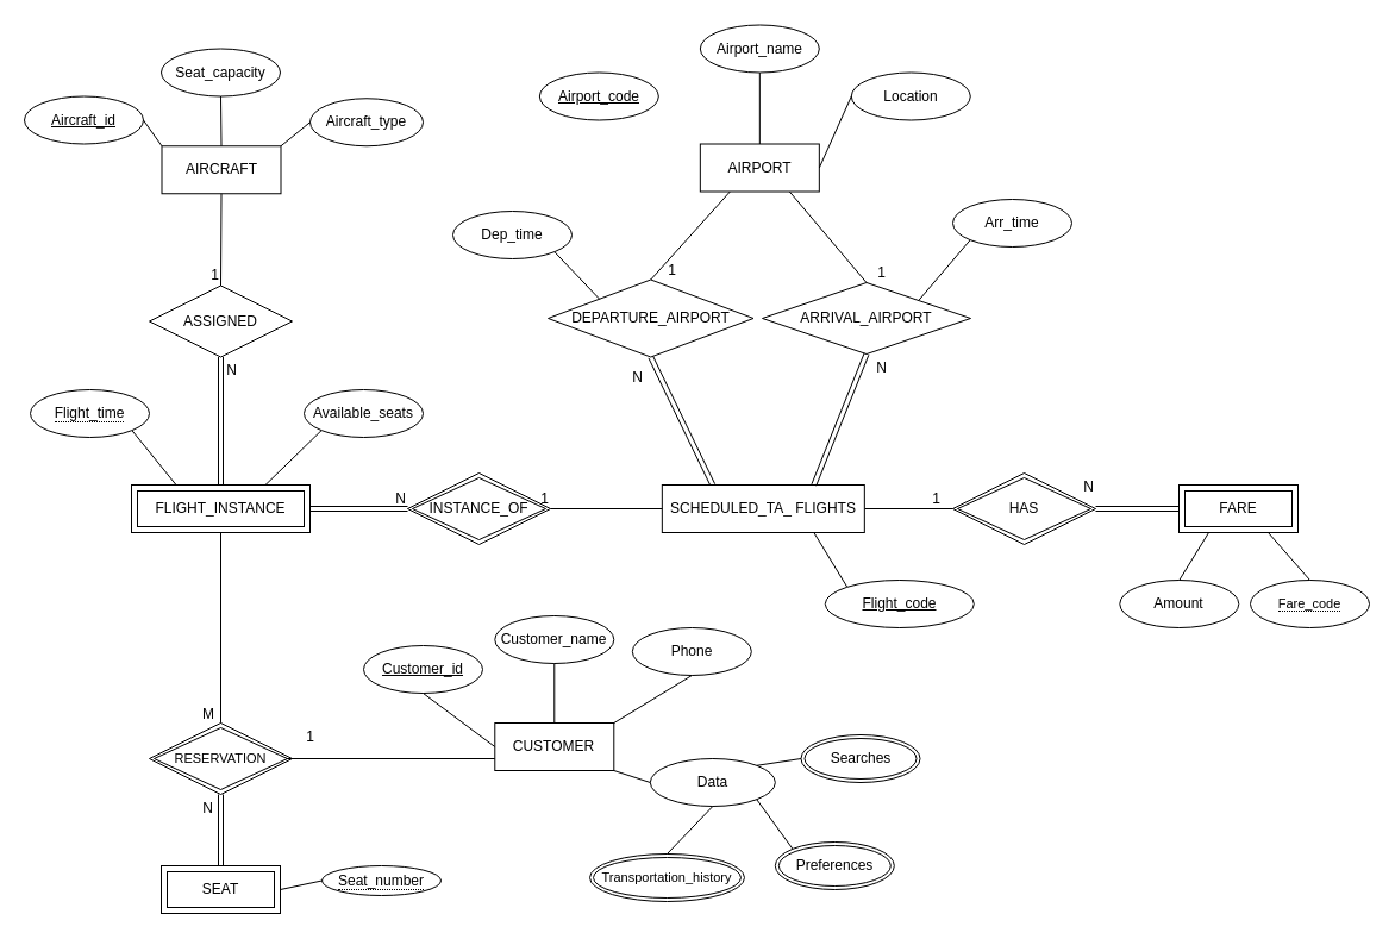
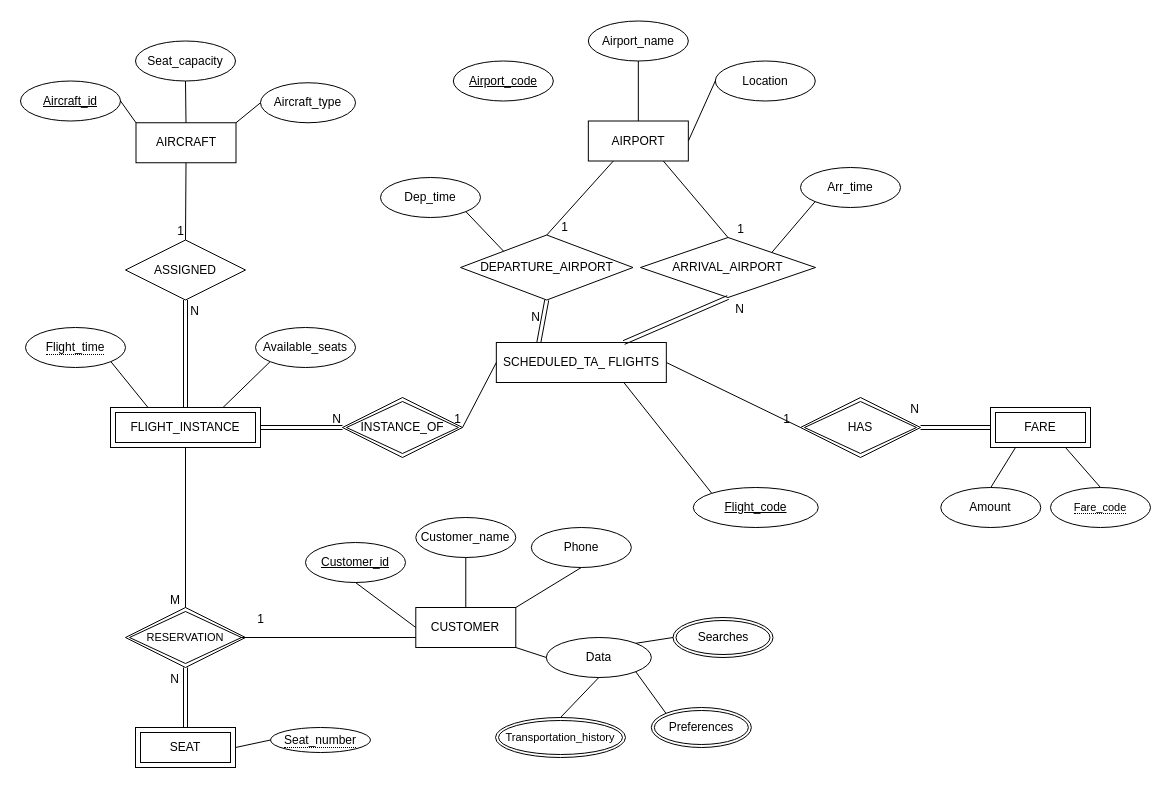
  <mxCell id="0" />
  <mxCell id="1" parent="0" />
  <mxCell id="2" value="AIRPORT" style="whiteSpace=wrap;html=1;align=center;" vertex="1" parent="1"><mxGeometry x="587.83" y="120.5" width="100" height="40" as="geometry" /></mxCell>
  <mxCell id="3" value="" style="endArrow=none;html=1;rounded=0;entryX=0;entryY=0.5;entryDx=0;entryDy=0;exitX=1;exitY=0.5;exitDx=0;exitDy=0;" edge="1" parent="1" source="47" target="61"><mxGeometry relative="1" as="geometry"><mxPoint x="607" y="408" as="sourcePoint" /><mxPoint x="410" y="192.86" as="targetPoint" /></mxGeometry></mxCell>
  <mxCell id="4" value="1" style="resizable=0;html=1;whiteSpace=wrap;align=right;verticalAlign=bottom;" connectable="0" vertex="1" parent="3"><mxGeometry x="1" relative="1" as="geometry"><mxPoint x="-9" as="offset" /></mxGeometry></mxCell>
  <mxCell id="5" value="ARRIVAL_AIRPORT" style="shape=rhombus;perimeter=rhombusPerimeter;whiteSpace=wrap;html=1;align=center;" vertex="1" parent="1"><mxGeometry x="640" y="237" width="175" height="60" as="geometry" /></mxCell>
  <mxCell id="6" value="DEPARTURE_AIRPORT" style="shape=rhombus;perimeter=rhombusPerimeter;whiteSpace=wrap;html=1;align=center;" vertex="1" parent="1"><mxGeometry x="460" y="234.5" width="172.5" height="65" as="geometry" /></mxCell>
  <mxCell id="7" value="" style="endArrow=none;html=1;rounded=0;entryX=0.5;entryY=0;entryDx=0;entryDy=0;exitX=0.25;exitY=1;exitDx=0;exitDy=0;" edge="1" parent="1" source="2" target="6"><mxGeometry relative="1" as="geometry"><mxPoint x="405" y="262" as="sourcePoint" /><mxPoint x="395" y="432" as="targetPoint" /></mxGeometry></mxCell>
  <mxCell id="8" value="1" style="resizable=0;html=1;whiteSpace=wrap;align=right;verticalAlign=bottom;" connectable="0" vertex="1" parent="7"><mxGeometry x="1" relative="1" as="geometry"><mxPoint x="23" as="offset" /></mxGeometry></mxCell>
  <mxCell id="9" value="" style="endArrow=none;html=1;rounded=0;entryX=0.5;entryY=0;entryDx=0;entryDy=0;exitX=0.75;exitY=1;exitDx=0;exitDy=0;" edge="1" parent="1" source="2" target="5"><mxGeometry relative="1" as="geometry"><mxPoint x="758.36" y="237" as="sourcePoint" /><mxPoint x="578.36" y="327" as="targetPoint" /></mxGeometry></mxCell>
  <mxCell id="10" value="1" style="resizable=0;html=1;whiteSpace=wrap;align=right;verticalAlign=bottom;" connectable="0" vertex="1" parent="9"><mxGeometry x="1" relative="1" as="geometry"><mxPoint x="18" as="offset" /></mxGeometry></mxCell>
  <mxCell id="11" value="Airport_code" style="ellipse;whiteSpace=wrap;html=1;align=center;fontStyle=4;" vertex="1" parent="1"><mxGeometry x="452.83" y="60.5" width="100" height="40" as="geometry" /></mxCell>
  <mxCell id="12" value="Location" style="ellipse;whiteSpace=wrap;html=1;align=center;" vertex="1" parent="1"><mxGeometry x="714.79" y="60.5" width="100" height="40" as="geometry" /></mxCell>
  <mxCell id="13" value="Airport_name" style="ellipse;whiteSpace=wrap;html=1;align=center;" vertex="1" parent="1"><mxGeometry x="587.83" y="20.5" width="100" height="40" as="geometry" /></mxCell>
  <mxCell id="14" value="" style="endArrow=none;html=1;rounded=0;exitX=0.5;exitY=1;exitDx=0;exitDy=0;entryX=0.5;entryY=0;entryDx=0;entryDy=0;" edge="1" parent="1" source="13" target="2"><mxGeometry relative="1" as="geometry"><mxPoint x="545.47" y="90.5" as="sourcePoint" /><mxPoint x="705.47" y="90.5" as="targetPoint" /></mxGeometry></mxCell>
  <mxCell id="15" value="" style="endArrow=none;html=1;rounded=0;exitX=0;exitY=0.5;exitDx=0;exitDy=0;entryX=1;entryY=0.5;entryDx=0;entryDy=0;" edge="1" parent="1" source="12" target="2"><mxGeometry relative="1" as="geometry"><mxPoint x="545.47" y="90.5" as="sourcePoint" /><mxPoint x="705.47" y="90.5" as="targetPoint" /></mxGeometry></mxCell>
  <mxCell id="16" value="CUSTOMER" style="whiteSpace=wrap;html=1;align=center;" vertex="1" parent="1"><mxGeometry x="415.29" y="607" width="100" height="40" as="geometry" /></mxCell>
  <mxCell id="17" value="Customer_id" style="ellipse;whiteSpace=wrap;html=1;align=center;fontStyle=4;" vertex="1" parent="1"><mxGeometry x="305" y="542" width="100" height="40" as="geometry" /></mxCell>
  <mxCell id="18" value="Customer_name" style="ellipse;whiteSpace=wrap;html=1;align=center;" vertex="1" parent="1"><mxGeometry x="415.29" y="517" width="100" height="40" as="geometry" /></mxCell>
  <mxCell id="19" value="Data" style="ellipse;whiteSpace=wrap;html=1;align=center;" vertex="1" parent="1"><mxGeometry x="545.83" y="637" width="105" height="40" as="geometry" /></mxCell>
  <mxCell id="20" value="" style="endArrow=none;html=1;rounded=0;entryX=0;entryY=0.5;entryDx=0;entryDy=0;exitX=0.5;exitY=1;exitDx=0;exitDy=0;" edge="1" parent="1" source="17" target="16"><mxGeometry relative="1" as="geometry"><mxPoint x="440.29" y="542" as="sourcePoint" /><mxPoint x="600.29" y="542" as="targetPoint" /></mxGeometry></mxCell>
  <mxCell id="21" value="" style="endArrow=none;html=1;rounded=0;entryX=1;entryY=1;entryDx=0;entryDy=0;exitX=0;exitY=0.5;exitDx=0;exitDy=0;" edge="1" parent="1" source="19" target="16"><mxGeometry relative="1" as="geometry"><mxPoint x="440.29" y="612" as="sourcePoint" /><mxPoint x="600.29" y="612" as="targetPoint" /></mxGeometry></mxCell>
  <mxCell id="22" value="" style="endArrow=none;html=1;rounded=0;exitX=0;exitY=0;exitDx=0;exitDy=0;entryX=1;entryY=1;entryDx=0;entryDy=0;" edge="1" parent="1" source="24" target="19"><mxGeometry relative="1" as="geometry"><mxPoint x="830.29" y="702" as="sourcePoint" /><mxPoint x="670.29" y="672" as="targetPoint" /></mxGeometry></mxCell>
  <mxCell id="23" value="" style="endArrow=none;html=1;rounded=0;entryX=1;entryY=0;entryDx=0;entryDy=0;exitX=0;exitY=0.5;exitDx=0;exitDy=0;" edge="1" parent="1" source="26" target="19"><mxGeometry relative="1" as="geometry"><mxPoint x="900.29" y="682" as="sourcePoint" /><mxPoint x="790.29" y="602" as="targetPoint" /></mxGeometry></mxCell>
  <mxCell id="24" value="Preferences" style="ellipse;shape=doubleEllipse;margin=3;whiteSpace=wrap;html=1;align=center;" vertex="1" parent="1"><mxGeometry x="650.83" y="707" width="100" height="40" as="geometry" /></mxCell>
  <mxCell id="25" value="Transportation_history" style="ellipse;shape=doubleEllipse;margin=3;whiteSpace=wrap;html=1;align=center;fontSize=11;" vertex="1" parent="1"><mxGeometry x="495" y="717" width="130" height="40" as="geometry" /></mxCell>
  <mxCell id="26" value="Searches" style="ellipse;shape=doubleEllipse;margin=3;whiteSpace=wrap;html=1;align=center;" vertex="1" parent="1"><mxGeometry x="672.5" y="617" width="100" height="40" as="geometry" /></mxCell>
  <mxCell id="27" value="" style="endArrow=none;html=1;rounded=0;entryX=0.5;entryY=1;entryDx=0;entryDy=0;" edge="1" parent="1" source="16" target="18"><mxGeometry relative="1" as="geometry"><mxPoint x="420.29" y="652" as="sourcePoint" /><mxPoint x="580.29" y="652" as="targetPoint" /></mxGeometry></mxCell>
  <mxCell id="28" value="Phone" style="ellipse;whiteSpace=wrap;html=1;align=center;" vertex="1" parent="1"><mxGeometry x="530.83" y="527" width="100" height="40" as="geometry" /></mxCell>
  <mxCell id="29" value="" style="endArrow=none;html=1;rounded=0;entryX=0.5;entryY=1;entryDx=0;entryDy=0;exitX=1;exitY=0;exitDx=0;exitDy=0;" edge="1" parent="1" source="16" target="28"><mxGeometry relative="1" as="geometry"><mxPoint x="500.29" y="542" as="sourcePoint" /><mxPoint x="660.29" y="542" as="targetPoint" /></mxGeometry></mxCell>
  <mxCell id="30" value="SEAT" style="shape=ext;margin=3;double=1;whiteSpace=wrap;html=1;align=center;" vertex="1" parent="1"><mxGeometry x="135" y="727" width="100" height="40" as="geometry" /></mxCell>
  <mxCell id="31" value="RESERVATION" style="shape=rhombus;double=1;perimeter=rhombusPerimeter;whiteSpace=wrap;html=1;align=center;fontSize=11;" vertex="1" parent="1"><mxGeometry x="125" y="607" width="120" height="60" as="geometry" /></mxCell>
  <mxCell id="32" value="&lt;span style=&quot;border-bottom: 1px dotted&quot;&gt;Seat_number&lt;/span&gt;" style="ellipse;whiteSpace=wrap;html=1;align=center;" vertex="1" parent="1"><mxGeometry x="270" y="727" width="100" height="25" as="geometry" /></mxCell>
  <mxCell id="33" value="" style="endArrow=none;html=1;rounded=0;entryX=0.5;entryY=0;entryDx=0;entryDy=0;exitX=0.5;exitY=1;exitDx=0;exitDy=0;" edge="1" parent="1" source="51" target="31"><mxGeometry relative="1" as="geometry"><mxPoint x="120" y="477" as="sourcePoint" /><mxPoint x="330" y="557" as="targetPoint" /></mxGeometry></mxCell>
  <mxCell id="34" value="M" style="resizable=0;html=1;whiteSpace=wrap;align=right;verticalAlign=bottom;" connectable="0" vertex="1" parent="33"><mxGeometry x="1" relative="1" as="geometry"><mxPoint x="-4" y="1" as="offset" /></mxGeometry></mxCell>
  <mxCell id="35" value="" style="endArrow=none;html=1;rounded=0;exitX=1;exitY=0.5;exitDx=0;exitDy=0;entryX=0;entryY=0.5;entryDx=0;entryDy=0;" edge="1" parent="1" source="30" target="32"><mxGeometry relative="1" as="geometry"><mxPoint x="125.29" y="667" as="sourcePoint" /><mxPoint x="285.29" y="667" as="targetPoint" /></mxGeometry></mxCell>
  <mxCell id="36" value="" style="shape=link;html=1;rounded=0;entryX=0.5;entryY=1;entryDx=0;entryDy=0;exitX=0.5;exitY=0;exitDx=0;exitDy=0;" edge="1" parent="1" source="30" target="31"><mxGeometry relative="1" as="geometry"><mxPoint x="-135" y="697" as="sourcePoint" /><mxPoint x="25" y="697" as="targetPoint" /></mxGeometry></mxCell>
  <mxCell id="37" value="N" style="resizable=0;html=1;whiteSpace=wrap;align=right;verticalAlign=bottom;" connectable="0" vertex="1" parent="36"><mxGeometry x="1" relative="1" as="geometry"><mxPoint x="-5" y="20" as="offset" /></mxGeometry></mxCell>
  <mxCell id="38" style="edgeStyle=orthogonalEdgeStyle;rounded=0;orthogonalLoop=1;jettySize=auto;html=1;exitX=0.5;exitY=1;exitDx=0;exitDy=0;" edge="1" parent="1"><mxGeometry relative="1" as="geometry"><mxPoint x="633.63" y="342.86" as="sourcePoint" /><mxPoint x="633.63" y="342.86" as="targetPoint" /></mxGeometry></mxCell>
  <mxCell id="39" value="" style="shape=link;html=1;rounded=0;entryX=0.5;entryY=1;entryDx=0;entryDy=0;exitX=0.25;exitY=0;exitDx=0;exitDy=0;" edge="1" parent="1" source="47" target="6"><mxGeometry relative="1" as="geometry"><mxPoint x="635" y="292" as="sourcePoint" /><mxPoint x="715" y="362" as="targetPoint" /></mxGeometry></mxCell>
  <mxCell id="40" value="N" style="resizable=0;html=1;whiteSpace=wrap;align=right;verticalAlign=bottom;" connectable="0" vertex="1" parent="39"><mxGeometry x="1" relative="1" as="geometry"><mxPoint x="-5" y="25" as="offset" /></mxGeometry></mxCell>
  <mxCell id="41" value="AIRCRAFT" style="whiteSpace=wrap;html=1;align=center;" vertex="1" parent="1"><mxGeometry x="135.5" y="122.25" width="100" height="40" as="geometry" /></mxCell>
  <mxCell id="42" value="ASSIGNED" style="shape=rhombus;perimeter=rhombusPerimeter;whiteSpace=wrap;html=1;align=center;" vertex="1" parent="1"><mxGeometry x="125" y="239.5" width="120" height="60" as="geometry" /></mxCell>
  <mxCell id="43" value="" style="endArrow=none;html=1;rounded=0;exitX=0.5;exitY=1;exitDx=0;exitDy=0;entryX=0.5;entryY=0;entryDx=0;entryDy=0;" edge="1" parent="1" source="41" target="42"><mxGeometry relative="1" as="geometry"><mxPoint x="70" y="187" as="sourcePoint" /><mxPoint x="135" y="187" as="targetPoint" /><Array as="points" /></mxGeometry></mxCell>
  <mxCell id="44" value="1" style="resizable=0;html=1;whiteSpace=wrap;align=right;verticalAlign=bottom;" connectable="0" vertex="1" parent="43"><mxGeometry x="1" relative="1" as="geometry" /></mxCell>
  <mxCell id="45" value="" style="shape=link;html=1;rounded=0;entryX=0.5;entryY=1;entryDx=0;entryDy=0;exitX=0.5;exitY=0;exitDx=0;exitDy=0;" edge="1" parent="1" source="51" target="42"><mxGeometry relative="1" as="geometry"><mxPoint x="95" y="407" as="sourcePoint" /><mxPoint x="-120" y="437" as="targetPoint" /></mxGeometry></mxCell>
  <mxCell id="46" value="N" style="resizable=0;html=1;whiteSpace=wrap;align=right;verticalAlign=bottom;" connectable="0" vertex="1" parent="45"><mxGeometry x="1" relative="1" as="geometry"><mxPoint x="15" y="20" as="offset" /></mxGeometry></mxCell>
- <mxCell id="47" value="SCHEDULED_TA_ FLIGHTS" style="whiteSpace=wrap;html=1;align=center;" vertex="1" parent="1"><mxGeometry x="555.83" y="407" width="170" height="40" as="geometry" /></mxCell>
+ <mxCell id="47" value="SCHEDULED_TA_ FLIGHTS" style="whiteSpace=wrap;html=1;align=center;" vertex="1" parent="1"><mxGeometry x="495.83" y="342" width="170" height="40" as="geometry" /></mxCell>
  <mxCell id="48" value="" style="endArrow=none;html=1;rounded=0;exitX=0;exitY=0.75;exitDx=0;exitDy=0;" edge="1" parent="1" source="16"><mxGeometry relative="1" as="geometry"><mxPoint x="255.29" y="637" as="sourcePoint" /><mxPoint x="240" y="637" as="targetPoint" /></mxGeometry></mxCell>
  <mxCell id="49" value="1" style="resizable=0;html=1;whiteSpace=wrap;align=right;verticalAlign=bottom;" connectable="0" vertex="1" parent="48"><mxGeometry x="1" relative="1" as="geometry"><mxPoint x="25" y="-10" as="offset" /></mxGeometry></mxCell>
  <mxCell id="50" value="" style="endArrow=none;html=1;rounded=0;entryX=0.5;entryY=1;entryDx=0;entryDy=0;exitX=0.5;exitY=0;exitDx=0;exitDy=0;" edge="1" parent="1" source="25" target="19"><mxGeometry relative="1" as="geometry"><mxPoint x="455.29" y="692" as="sourcePoint" /><mxPoint x="615.29" y="692" as="targetPoint" /></mxGeometry></mxCell>
  <mxCell id="51" value="FLIGHT_INSTANCE" style="shape=ext;margin=3;double=1;whiteSpace=wrap;html=1;align=center;" vertex="1" parent="1"><mxGeometry x="110" y="407" width="150" height="40" as="geometry" /></mxCell>
  <mxCell id="52" value="" style="shape=link;html=1;rounded=0;exitX=1;exitY=0.5;exitDx=0;exitDy=0;entryX=0;entryY=0.5;entryDx=0;entryDy=0;" edge="1" parent="1" source="51" target="56"><mxGeometry relative="1" as="geometry"><mxPoint x="163.75" y="421.6" as="sourcePoint" /><mxPoint x="323.75" y="421.6" as="targetPoint" /></mxGeometry></mxCell>
  <mxCell id="53" value="N" style="resizable=0;html=1;whiteSpace=wrap;align=right;verticalAlign=bottom;" connectable="0" vertex="1" parent="52"><mxGeometry x="1" relative="1" as="geometry" /></mxCell>
  <mxCell id="54" value="" style="endArrow=none;html=1;rounded=0;exitX=0;exitY=0.5;exitDx=0;exitDy=0;entryX=1;entryY=0.5;entryDx=0;entryDy=0;" edge="1" parent="1" source="47" target="56"><mxGeometry relative="1" as="geometry"><mxPoint x="240" y="377" as="sourcePoint" /><mxPoint x="430" y="407" as="targetPoint" /></mxGeometry></mxCell>
  <mxCell id="55" value="1" style="resizable=0;html=1;whiteSpace=wrap;align=right;verticalAlign=bottom;" connectable="0" vertex="1" parent="54"><mxGeometry x="1" relative="1" as="geometry" /></mxCell>
  <mxCell id="56" value="INSTANCE_OF" style="shape=rhombus;double=1;perimeter=rhombusPerimeter;whiteSpace=wrap;html=1;align=center;" vertex="1" parent="1"><mxGeometry x="342" y="397" width="120" height="60" as="geometry" /></mxCell>
  <mxCell id="57" value="Flight_code" style="ellipse;whiteSpace=wrap;html=1;align=center;fontStyle=4;" vertex="1" parent="1"><mxGeometry x="692.79" y="487" width="125" height="40" as="geometry" /></mxCell>
  <mxCell id="58" value="" style="endArrow=none;html=1;rounded=0;exitX=0.75;exitY=0;exitDx=0;exitDy=0;entryX=0;entryY=1;entryDx=0;entryDy=0;" edge="1" parent="1" source="51" target="76"><mxGeometry relative="1" as="geometry"><mxPoint x="140" y="357" as="sourcePoint" /><mxPoint x="253.5" y="357.6" as="targetPoint" /></mxGeometry></mxCell>
  <mxCell id="59" value="" style="endArrow=none;html=1;rounded=0;exitX=0.75;exitY=1;exitDx=0;exitDy=0;entryX=0;entryY=0;entryDx=0;entryDy=0;" edge="1" parent="1" source="47" target="57"><mxGeometry relative="1" as="geometry"><mxPoint x="660" y="377" as="sourcePoint" /><mxPoint x="700" y="507" as="targetPoint" /></mxGeometry></mxCell>
  <mxCell id="60" value="FARE" style="shape=ext;margin=3;double=1;whiteSpace=wrap;html=1;align=center;" vertex="1" parent="1"><mxGeometry x="990" y="407" width="100" height="40" as="geometry" /></mxCell>
  <mxCell id="61" value="HAS" style="shape=rhombus;double=1;perimeter=rhombusPerimeter;whiteSpace=wrap;html=1;align=center;" vertex="1" parent="1"><mxGeometry x="800" y="397" width="120" height="60" as="geometry" /></mxCell>
  <mxCell id="62" value="" style="endArrow=none;html=1;rounded=0;exitX=0.25;exitY=1;exitDx=0;exitDy=0;entryX=0.5;entryY=0;entryDx=0;entryDy=0;" edge="1" parent="1" source="60" target="68"><mxGeometry relative="1" as="geometry"><mxPoint x="1053.36" y="312" as="sourcePoint" /><mxPoint x="1113.36" y="452" as="targetPoint" /></mxGeometry></mxCell>
  <mxCell id="63" style="edgeStyle=orthogonalEdgeStyle;rounded=0;orthogonalLoop=1;jettySize=auto;html=1;exitX=0.5;exitY=1;exitDx=0;exitDy=0;" edge="1" parent="1"><mxGeometry relative="1" as="geometry"><mxPoint x="758.36" y="507" as="sourcePoint" /><mxPoint x="758.36" y="507" as="targetPoint" /></mxGeometry></mxCell>
  <mxCell id="64" value="" style="shape=link;html=1;rounded=0;entryX=1;entryY=0.5;entryDx=0;entryDy=0;exitX=0;exitY=0.5;exitDx=0;exitDy=0;" edge="1" parent="1" source="60" target="61"><mxGeometry relative="1" as="geometry"><mxPoint x="878.36" y="317" as="sourcePoint" /><mxPoint x="1038.36" y="317" as="targetPoint" /></mxGeometry></mxCell>
  <mxCell id="65" value="N" style="resizable=0;html=1;whiteSpace=wrap;align=right;verticalAlign=bottom;" connectable="0" vertex="1" parent="64"><mxGeometry x="1" relative="1" as="geometry"><mxPoint y="-10" as="offset" /></mxGeometry></mxCell>
  <mxCell id="66" value="&lt;span style=&quot;border-bottom: 1px dotted; font-size: 11px;&quot;&gt;Fare_code&lt;/span&gt;" style="ellipse;whiteSpace=wrap;html=1;align=center;fontSize=11;" vertex="1" parent="1"><mxGeometry x="1050" y="487" width="100" height="40" as="geometry" /></mxCell>
  <mxCell id="67" value="" style="endArrow=none;html=1;rounded=0;exitX=0.75;exitY=1;exitDx=0;exitDy=0;entryX=0.5;entryY=0;entryDx=0;entryDy=0;" edge="1" parent="1" source="60" target="66"><mxGeometry relative="1" as="geometry"><mxPoint x="994.07" y="337.86" as="sourcePoint" /><mxPoint x="1128.715" y="397.002" as="targetPoint" /></mxGeometry></mxCell>
  <mxCell id="68" value="Amount" style="ellipse;whiteSpace=wrap;html=1;align=center;" vertex="1" parent="1"><mxGeometry x="940.29" y="487" width="100" height="40" as="geometry" /></mxCell>
  <mxCell id="69" value="" style="shape=link;html=1;rounded=0;entryX=0.5;entryY=1;entryDx=0;entryDy=0;exitX=0.75;exitY=0;exitDx=0;exitDy=0;" edge="1" parent="1" source="47" target="5"><mxGeometry relative="1" as="geometry"><mxPoint x="760" y="357" as="sourcePoint" /><mxPoint x="920" y="357" as="targetPoint" /></mxGeometry></mxCell>
  <mxCell id="70" value="N" style="resizable=0;html=1;whiteSpace=wrap;align=right;verticalAlign=bottom;" connectable="0" vertex="1" parent="69"><mxGeometry x="1" relative="1" as="geometry"><mxPoint x="18" y="20" as="offset" /></mxGeometry></mxCell>
  <mxCell id="71" value="" style="endArrow=none;html=1;rounded=0;entryX=0.25;entryY=0;entryDx=0;entryDy=0;exitX=1;exitY=1;exitDx=0;exitDy=0;" edge="1" parent="1" source="77" target="51"><mxGeometry relative="1" as="geometry"><mxPoint x="100" y="357" as="sourcePoint" /><mxPoint x="20" y="387" as="targetPoint" /></mxGeometry></mxCell>
  <mxCell id="72" value="Arr_time" style="ellipse;whiteSpace=wrap;html=1;align=center;" vertex="1" parent="1"><mxGeometry x="800" y="167" width="100" height="40" as="geometry" /></mxCell>
  <mxCell id="73" value="" style="endArrow=none;html=1;rounded=0;exitX=1;exitY=0;exitDx=0;exitDy=0;entryX=0;entryY=1;entryDx=0;entryDy=0;" edge="1" parent="1" source="5" target="72"><mxGeometry relative="1" as="geometry"><mxPoint x="975.36" y="162" as="sourcePoint" /><mxPoint x="976.72" y="177" as="targetPoint" /></mxGeometry></mxCell>
  <mxCell id="74" value="Dep_time" style="ellipse;whiteSpace=wrap;html=1;align=center;" vertex="1" parent="1"><mxGeometry x="380" y="177" width="100" height="40" as="geometry" /></mxCell>
  <mxCell id="75" value="" style="endArrow=none;html=1;rounded=0;exitX=0;exitY=0;exitDx=0;exitDy=0;entryX=1;entryY=1;entryDx=0;entryDy=0;" edge="1" parent="1" source="6" target="74"><mxGeometry relative="1" as="geometry"><mxPoint x="370" y="224.5" as="sourcePoint" /><mxPoint x="326" y="515.5" as="targetPoint" /></mxGeometry></mxCell>
  <mxCell id="76" value="Available_seats" style="ellipse;whiteSpace=wrap;html=1;align=center;" vertex="1" parent="1"><mxGeometry x="255" y="327" width="100" height="40" as="geometry" /></mxCell>
  <mxCell id="77" value="&lt;span style=&quot;border-bottom: 1px dotted&quot;&gt;Flight_time&lt;/span&gt;" style="ellipse;whiteSpace=wrap;html=1;align=center;" vertex="1" parent="1"><mxGeometry x="25" y="327" width="100" height="40" as="geometry" /></mxCell>
  <mxCell id="78" value="Seat_capacity" style="ellipse;whiteSpace=wrap;html=1;align=center;direction=west;" vertex="1" parent="1"><mxGeometry x="135" y="40.5" width="100" height="40" as="geometry" /></mxCell>
  <mxCell id="79" value="Aircraft_id" style="ellipse;whiteSpace=wrap;html=1;align=center;fontStyle=4;" vertex="1" parent="1"><mxGeometry x="20" y="80.5" width="100" height="40" as="geometry" /></mxCell>
  <mxCell id="80" value="Aircraft_type" style="ellipse;whiteSpace=wrap;html=1;align=center;" vertex="1" parent="1"><mxGeometry x="260" y="82.25" width="95" height="40" as="geometry" /></mxCell>
  <mxCell id="81" value="" style="endArrow=none;html=1;rounded=0;entryX=0;entryY=0;entryDx=0;entryDy=0;exitX=1;exitY=0.5;exitDx=0;exitDy=0;" edge="1" parent="1" source="79" target="41"><mxGeometry relative="1" as="geometry"><mxPoint x="-50" y="237" as="sourcePoint" /><mxPoint x="130" y="167" as="targetPoint" /></mxGeometry></mxCell>
  <mxCell id="82" value="" style="endArrow=none;html=1;rounded=0;entryX=0.5;entryY=0;entryDx=0;entryDy=0;exitX=0.5;exitY=0;exitDx=0;exitDy=0;" edge="1" parent="1" source="41" target="78"><mxGeometry relative="1" as="geometry"><mxPoint x="-40" y="27" as="sourcePoint" /><mxPoint x="120" y="27" as="targetPoint" /></mxGeometry></mxCell>
  <mxCell id="83" value="" style="endArrow=none;html=1;rounded=0;exitX=1;exitY=0;exitDx=0;exitDy=0;entryX=0;entryY=0.5;entryDx=0;entryDy=0;" edge="1" parent="1" source="41" target="80"><mxGeometry relative="1" as="geometry"><mxPoint x="300" y="-3" as="sourcePoint" /><mxPoint x="240" y="67" as="targetPoint" /></mxGeometry></mxCell>
